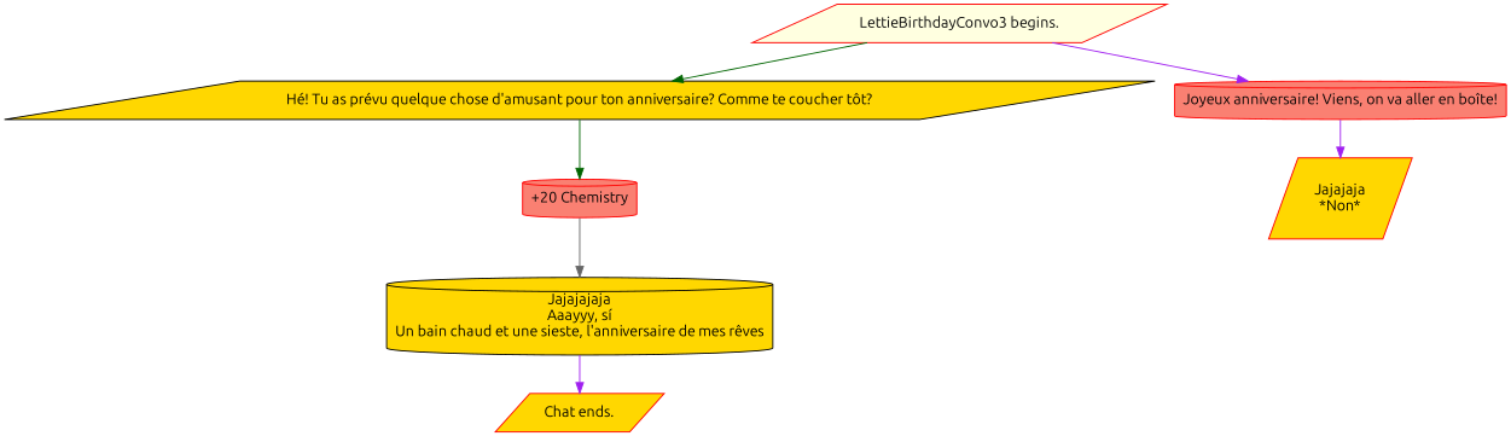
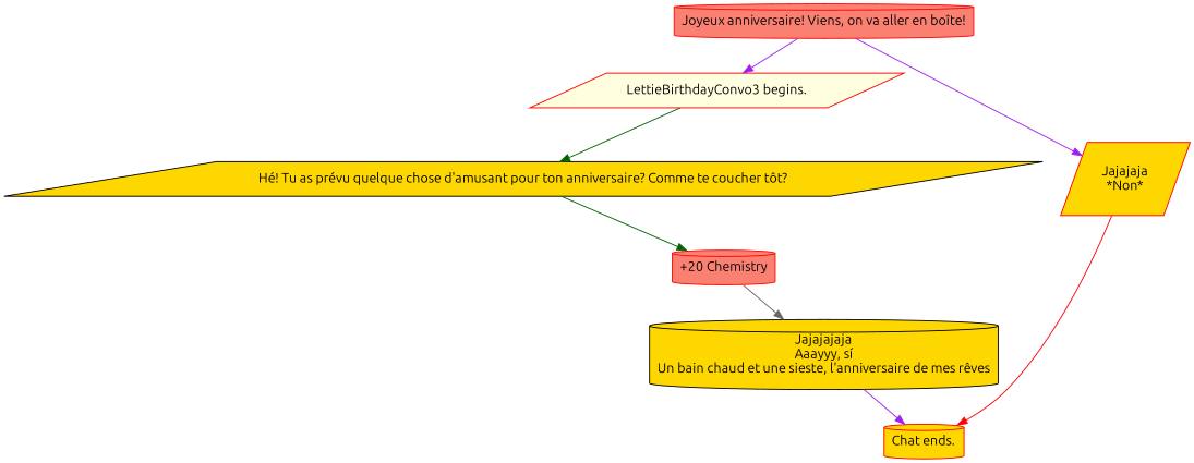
  digraph {
    fontname=Ubuntu
    node [color=red fillcolor=gold fontname=Ubuntu shape=cylinder style=filled]
    edge [color=purple fontname=Ubuntu]
    "LettieBirthdayConvo3 begins." [fillcolor=lightyellow shape=parallelogram]
    n2 [color=black label="Hé! Tu as prévu quelque chose d'amusant pour ton anniversaire? Comme te coucher tôt?" shape=parallelogram]
    n3 [fillcolor=salmon label="Joyeux anniversaire! Viens, on va aller en boîte!"]
    n4 [fillcolor=salmon label="+20 Chemistry"]
    n5 [label="Jajajaja\n*Non*" shape=parallelogram]
    n6 [color=black label="Jajajajaja\nAaayyy, sí\nUn bain chaud et une sieste, l'anniversaire de mes rêves"]
-   "Chat ends." [shape=parallelogram]
+   "Chat ends."
    "LettieBirthdayConvo3 begins." -> n2 [color=darkgreen]
-   "LettieBirthdayConvo3 begins." -> n3
+   n3 -> "LettieBirthdayConvo3 begins."
    n2 -> n4 [color=darkgreen]
    n3 -> n5
    n4 -> n6 [color=gray40]
+   n5 -> "Chat ends." [color=red]
    n6 -> "Chat ends."
  }
